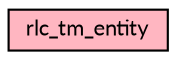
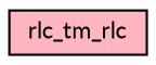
  digraph {
    rankdir=LR
    fontname=Lato
-   n1 [color=black fillcolor=lightpink fontname=Lato fontsize=10 height=0.2 label=rlc_tm_entity shape=record style=filled width=0.4]
+   n1 [color=black fillcolor=lightpink fontname=Lato fontsize=10 height=0.2 label=rlc_tm_rlc shape=record style=filled width=0.4]
  }
